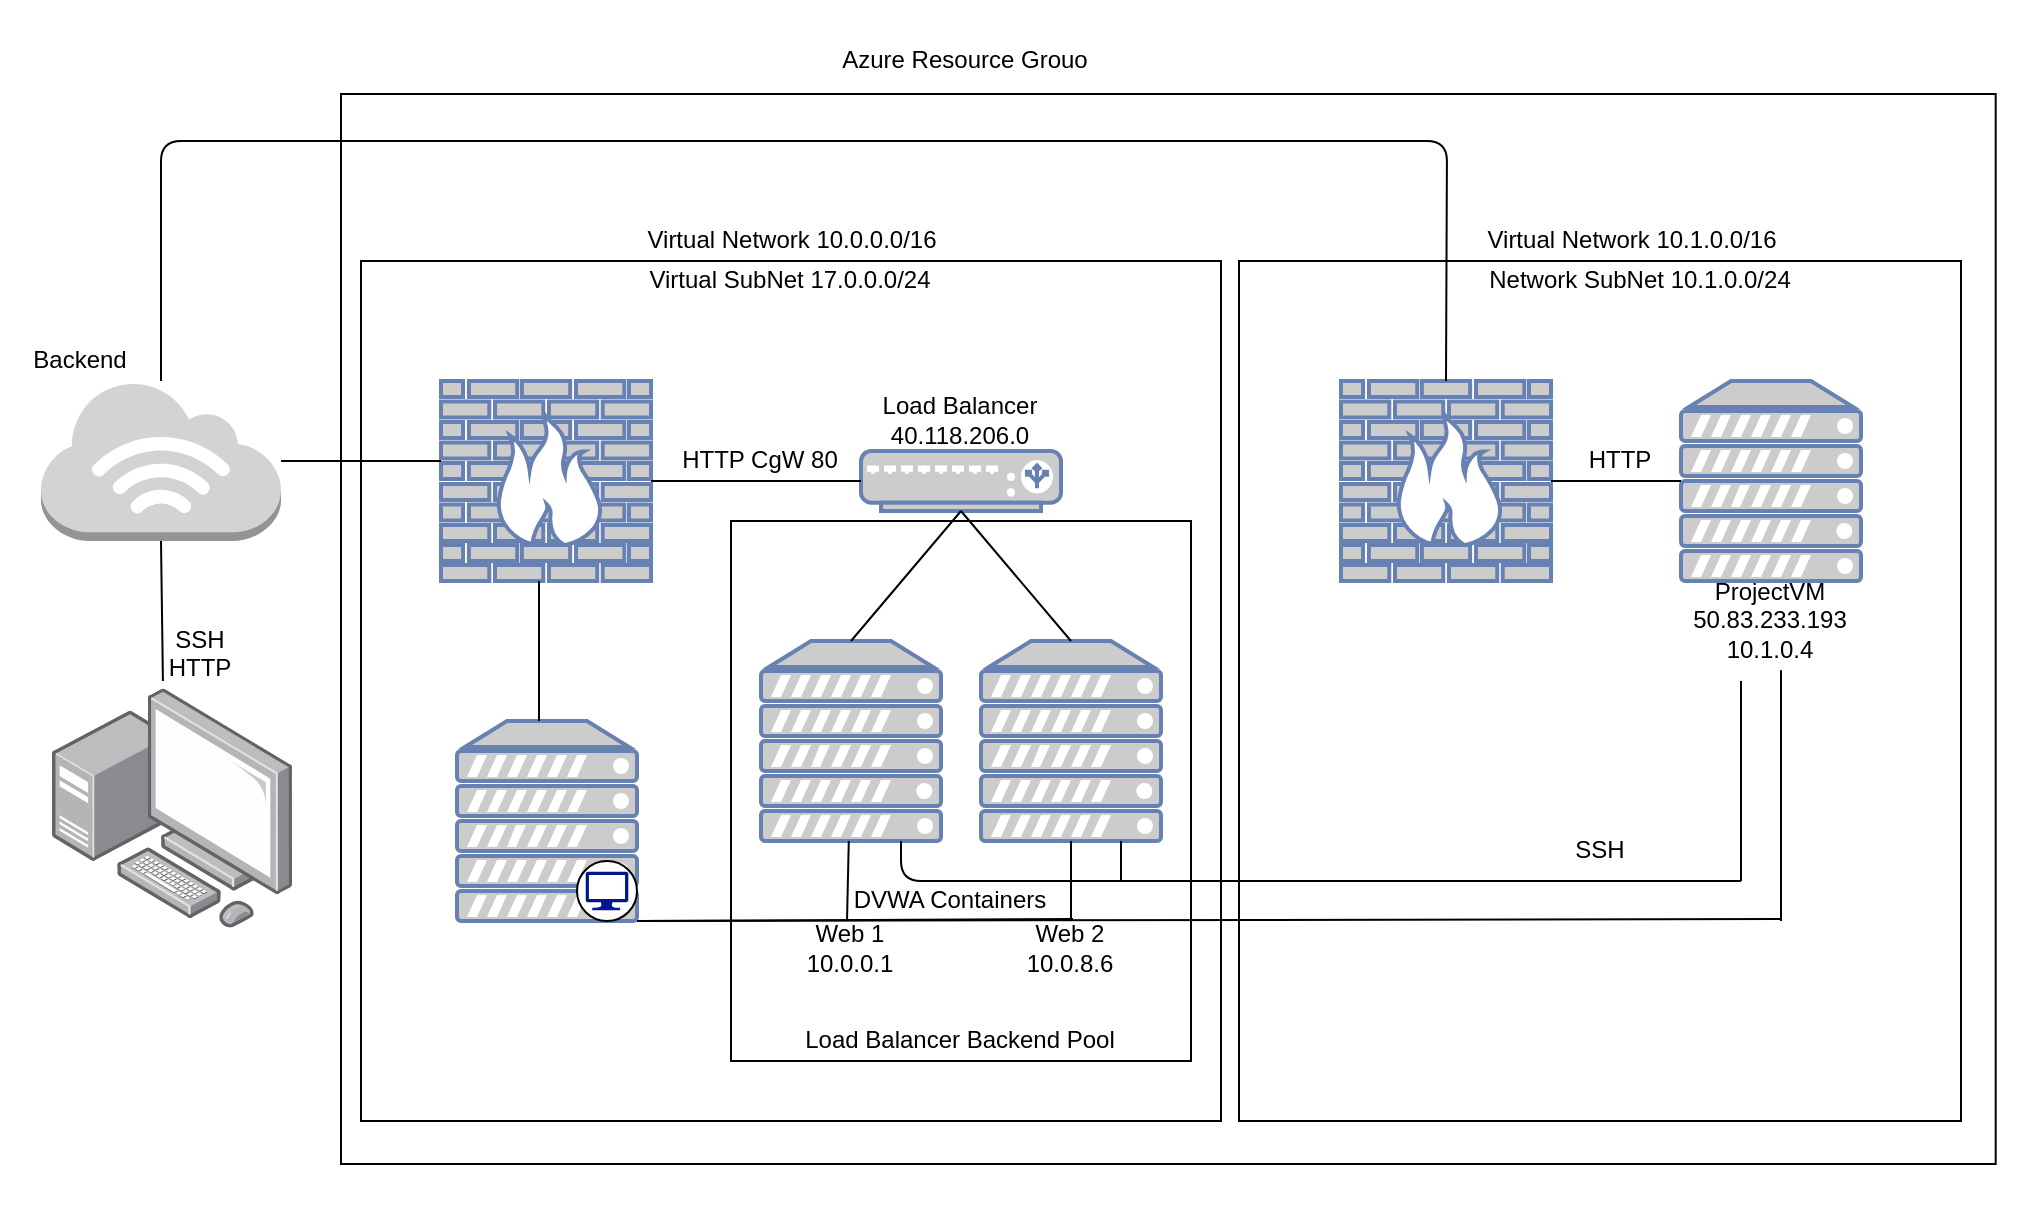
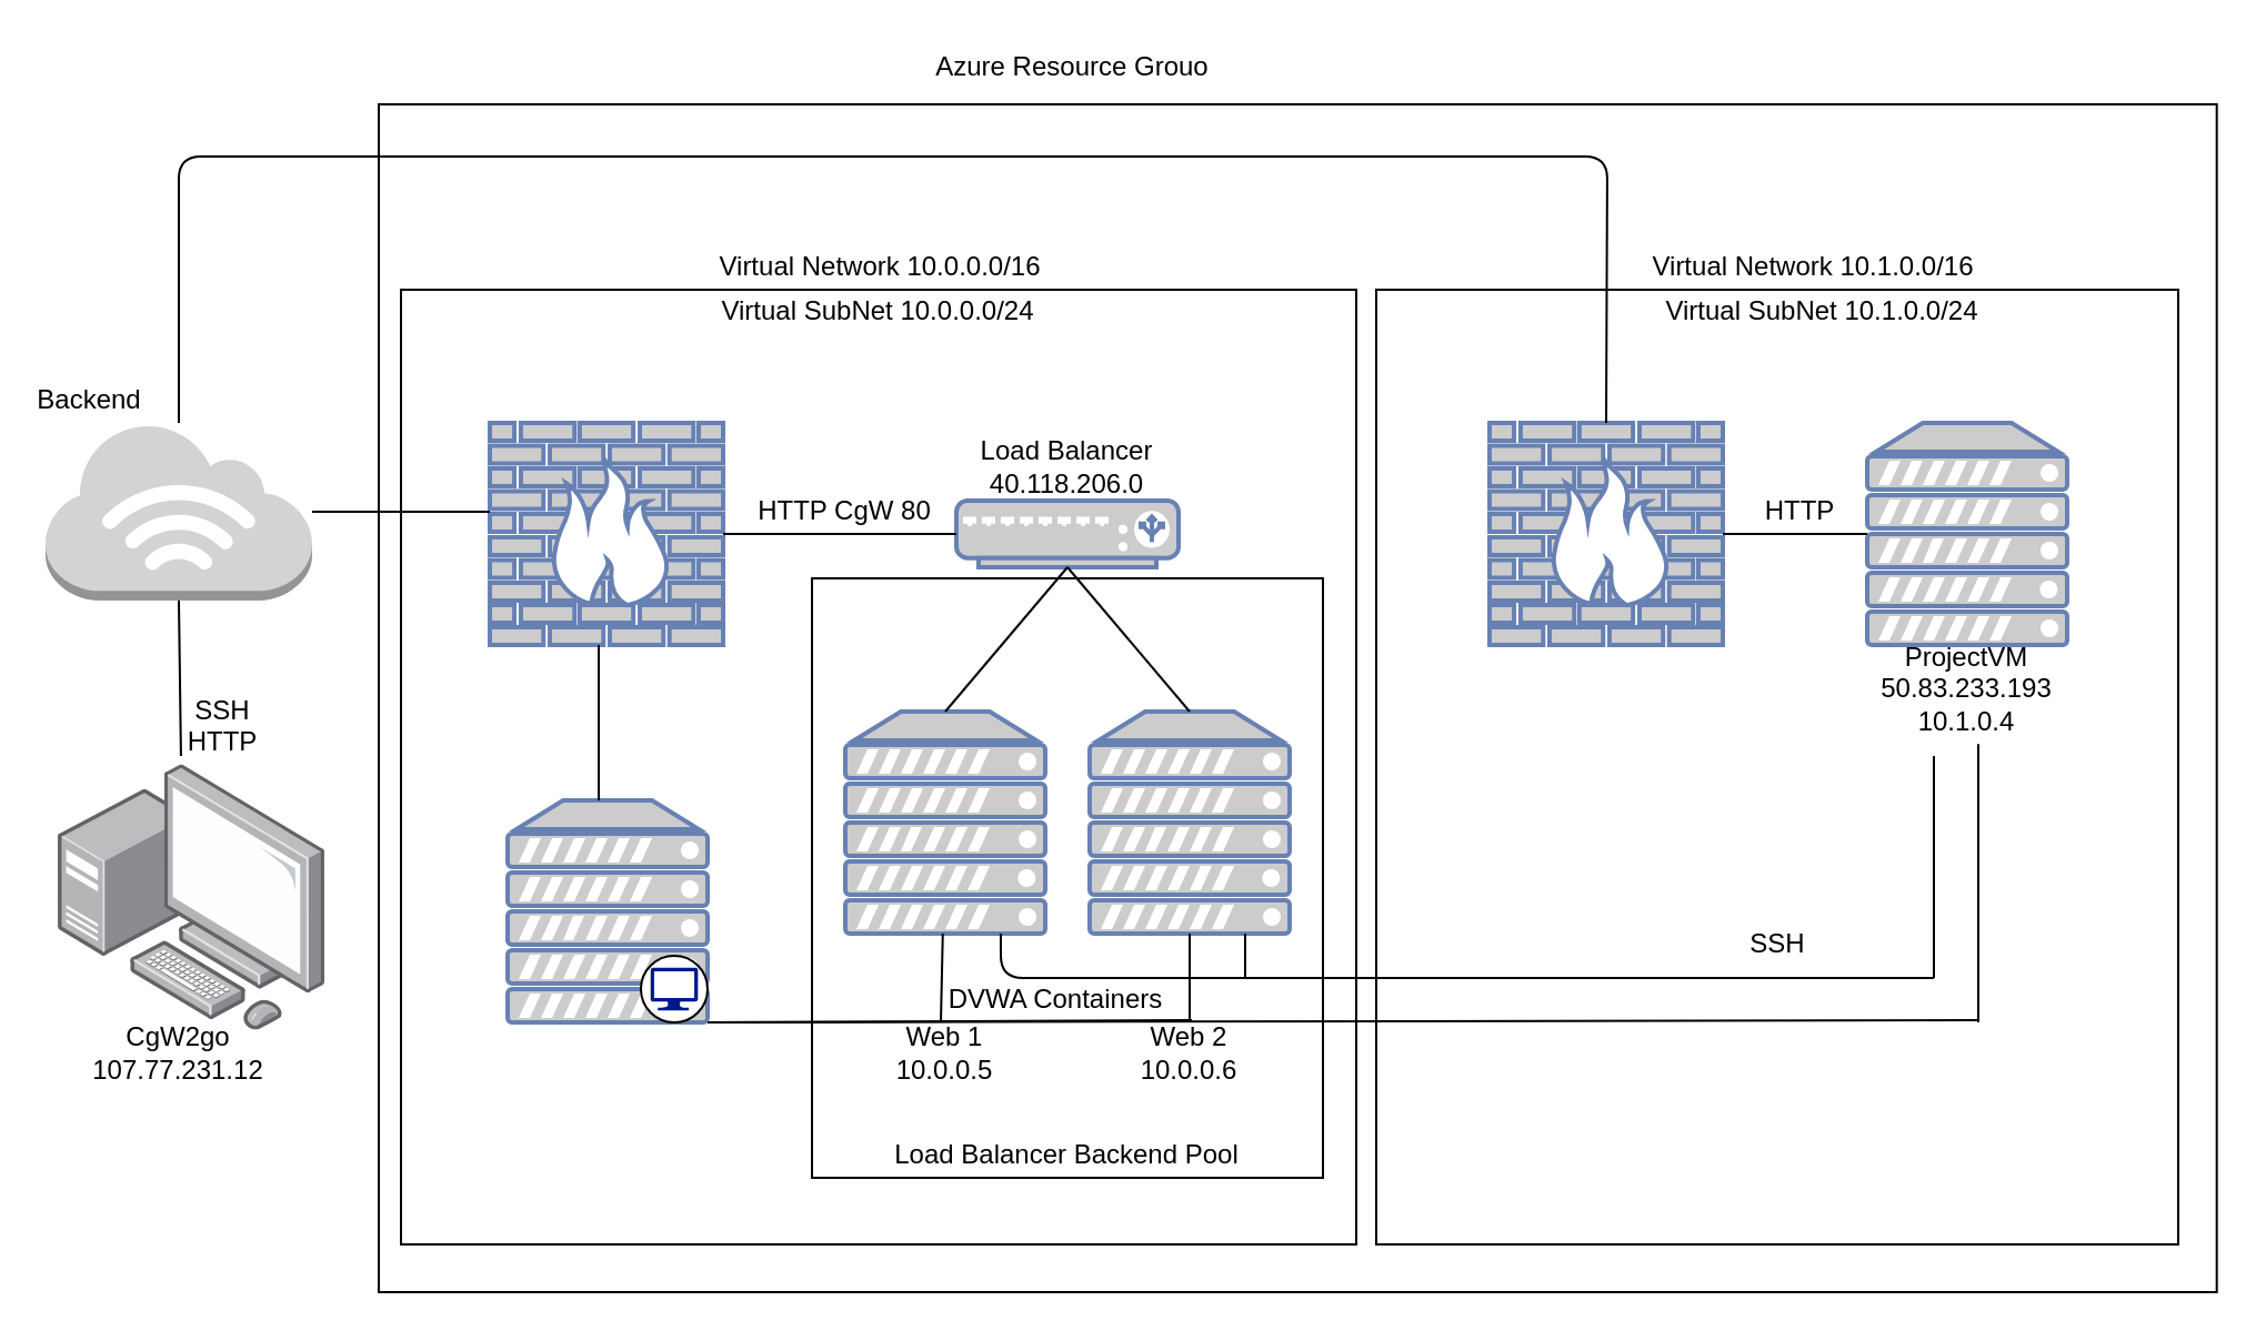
  <mxCell id="0" />
  <mxCell id="1" parent="0" />
  <mxCell id="2" value="" style="rounded=0;whiteSpace=wrap;html=1;fillColor=none;" parent="1" vertex="1"><mxGeometry x="170" y="46.5" width="827.34" height="535" as="geometry" /></mxCell>
  <mxCell id="3" value="" style="whiteSpace=wrap;html=1;aspect=fixed;fillColor=none;" parent="1" vertex="1"><mxGeometry x="180" y="130" width="430" height="430" as="geometry" /></mxCell>
  <mxCell id="4" value="" style="outlineConnect=0;dashed=0;verticalLabelPosition=bottom;verticalAlign=top;align=center;html=1;shape=mxgraph.aws3.internet_3;fillColor=#D2D3D3;gradientColor=none;" parent="1" vertex="1"><mxGeometry x="20" y="190" width="120" height="80" as="geometry" /></mxCell>
  <mxCell id="5" value="" style="points=[];aspect=fixed;html=1;align=center;shadow=0;dashed=0;image;image=img/lib/allied_telesis/computer_and_terminals/Personal_Computer_with_Server.svg;" parent="1" vertex="1"><mxGeometry x="26" y="344" width="120" height="120" as="geometry" /></mxCell>
  <mxCell id="6" value="" style="fontColor=#0066CC;verticalAlign=top;verticalLabelPosition=bottom;labelPosition=center;align=center;html=1;outlineConnect=0;fillColor=#CCCCCC;strokeColor=#6881B3;gradientColor=none;gradientDirection=north;strokeWidth=2;shape=mxgraph.networks.load_balancer;" parent="1" vertex="1"><mxGeometry x="430" y="225" width="100" height="30" as="geometry" /></mxCell>
  <mxCell id="7" value="" style="fontColor=#0066CC;verticalAlign=top;verticalLabelPosition=bottom;labelPosition=center;align=center;html=1;outlineConnect=0;fillColor=#CCCCCC;strokeColor=#6881B3;gradientColor=none;gradientDirection=north;strokeWidth=2;shape=mxgraph.networks.firewall;" parent="1" vertex="1"><mxGeometry x="220" y="190" width="105" height="100" as="geometry" /></mxCell>
  <mxCell id="8" value="" style="fontColor=#0066CC;verticalAlign=top;verticalLabelPosition=bottom;labelPosition=center;align=center;html=1;outlineConnect=0;fillColor=#CCCCCC;strokeColor=#6881B3;gradientColor=none;gradientDirection=north;strokeWidth=2;shape=mxgraph.networks.server;" parent="1" vertex="1"><mxGeometry x="228" y="360" width="90" height="100" as="geometry" /></mxCell>
  <mxCell id="9" value="" style="fontColor=#0066CC;verticalAlign=top;verticalLabelPosition=bottom;labelPosition=center;align=center;html=1;outlineConnect=0;fillColor=#CCCCCC;strokeColor=#6881B3;gradientColor=none;gradientDirection=north;strokeWidth=2;shape=mxgraph.networks.server;" parent="1" vertex="1"><mxGeometry x="380" y="320" width="90" height="100" as="geometry" /></mxCell>
  <mxCell id="10" value="" style="fontColor=#0066CC;verticalAlign=top;verticalLabelPosition=bottom;labelPosition=center;align=center;html=1;outlineConnect=0;fillColor=#CCCCCC;strokeColor=#6881B3;gradientColor=none;gradientDirection=north;strokeWidth=2;shape=mxgraph.networks.server;" parent="1" vertex="1"><mxGeometry x="490" y="320" width="90" height="100" as="geometry" /></mxCell>
  <mxCell id="11" value="" style="endArrow=none;html=1;entryX=0;entryY=0.4;entryDx=0;entryDy=0;entryPerimeter=0;" parent="1" source="4" target="7" edge="1"><mxGeometry width="50" height="50" relative="1" as="geometry"><mxPoint x="300" y="430" as="sourcePoint" /><mxPoint x="210" y="246" as="targetPoint" /><Array as="points"><mxPoint x="180" y="230" /></Array></mxGeometry></mxCell>
  <mxCell id="12" value="" style="endArrow=none;html=1;exitX=0.458;exitY=-0.033;exitDx=0;exitDy=0;exitPerimeter=0;entryX=0.5;entryY=1;entryDx=0;entryDy=0;entryPerimeter=0;" parent="1" source="5" target="4" edge="1"><mxGeometry width="50" height="50" relative="1" as="geometry"><mxPoint x="300" y="430" as="sourcePoint" /><mxPoint x="350" y="380" as="targetPoint" /></mxGeometry></mxCell>
  <mxCell id="13" value="" style="endArrow=none;html=1;exitX=1;exitY=0.5;exitDx=0;exitDy=0;exitPerimeter=0;entryX=0;entryY=0.5;entryDx=0;entryDy=0;entryPerimeter=0;" parent="1" source="7" target="6" edge="1"><mxGeometry width="50" height="50" relative="1" as="geometry"><mxPoint x="300" y="430" as="sourcePoint" /><mxPoint x="350" y="380" as="targetPoint" /></mxGeometry></mxCell>
  <mxCell id="14" value="" style="endArrow=none;html=1;exitX=0.5;exitY=0;exitDx=0;exitDy=0;exitPerimeter=0;entryX=0.5;entryY=1;entryDx=0;entryDy=0;entryPerimeter=0;" parent="1" source="9" target="6" edge="1"><mxGeometry width="50" height="50" relative="1" as="geometry"><mxPoint x="300" y="430" as="sourcePoint" /><mxPoint x="350" y="380" as="targetPoint" /></mxGeometry></mxCell>
  <mxCell id="15" value="" style="endArrow=none;html=1;entryX=0.5;entryY=1;entryDx=0;entryDy=0;entryPerimeter=0;exitX=0.5;exitY=0;exitDx=0;exitDy=0;exitPerimeter=0;" parent="1" source="10" target="6" edge="1"><mxGeometry width="50" height="50" relative="1" as="geometry"><mxPoint x="300" y="430" as="sourcePoint" /><mxPoint x="350" y="380" as="targetPoint" /></mxGeometry></mxCell>
  <mxCell id="16" value="" style="endArrow=none;html=1;exitX=1;exitY=1;exitDx=0;exitDy=0;exitPerimeter=0;" parent="1" source="8" edge="1"><mxGeometry width="50" height="50" relative="1" as="geometry"><mxPoint x="300" y="430" as="sourcePoint" /><mxPoint x="536" y="459" as="targetPoint" /></mxGeometry></mxCell>
  <mxCell id="17" value="" style="endArrow=none;html=1;" parent="1" target="9" edge="1"><mxGeometry width="50" height="50" relative="1" as="geometry"><mxPoint x="423" y="460" as="sourcePoint" /><mxPoint x="350" y="380" as="targetPoint" /></mxGeometry></mxCell>
  <mxCell id="18" value="" style="endArrow=none;html=1;entryX=0.5;entryY=1;entryDx=0;entryDy=0;entryPerimeter=0;" parent="1" target="10" edge="1"><mxGeometry width="50" height="50" relative="1" as="geometry"><mxPoint x="535" y="460" as="sourcePoint" /><mxPoint x="350" y="380" as="targetPoint" /></mxGeometry></mxCell>
  <mxCell id="19" value="SSH" style="text;html=1;strokeColor=none;fillColor=none;align=center;verticalAlign=middle;whiteSpace=wrap;rounded=0;" parent="1" vertex="1"><mxGeometry x="80" y="310" width="40" height="20" as="geometry" /></mxCell>
  <mxCell id="20" value="HTTP" style="text;html=1;strokeColor=none;fillColor=none;align=center;verticalAlign=middle;whiteSpace=wrap;rounded=0;" parent="1" vertex="1"><mxGeometry x="80" y="324" width="40" height="20" as="geometry" /></mxCell>
  <mxCell id="21" value="Backend" style="text;html=1;strokeColor=none;fillColor=none;align=center;verticalAlign=middle;whiteSpace=wrap;rounded=0;" parent="1" vertex="1"><mxGeometry x="20" y="170" width="40" height="20" as="geometry" /></mxCell>
  <mxCell id="22" value="" style="endArrow=none;html=1;entryX=0.213;entryY=0.465;entryDx=0;entryDy=0;entryPerimeter=0;" parent="1" edge="1"><mxGeometry width="50" height="50" relative="1" as="geometry"><mxPoint x="269" y="360" as="sourcePoint" /><mxPoint x="269" y="290" as="targetPoint" /></mxGeometry></mxCell>
  <mxCell id="23" value="HTTP CgW 80" style="text;html=1;strokeColor=none;fillColor=none;align=center;verticalAlign=middle;whiteSpace=wrap;rounded=0;" parent="1" vertex="1"><mxGeometry x="340" y="220" width="80" height="20" as="geometry" /></mxCell>
  <mxCell id="24" value="" style="rounded=0;whiteSpace=wrap;html=1;fillColor=none;" parent="1" vertex="1"><mxGeometry x="365" y="260" width="230" height="270" as="geometry" /></mxCell>
  <mxCell id="25" value="DVWA Containers" style="text;html=1;strokeColor=none;fillColor=none;align=center;verticalAlign=middle;whiteSpace=wrap;rounded=0;" parent="1" vertex="1"><mxGeometry x="420" y="440" width="110" height="20" as="geometry" /></mxCell>
+ <mxCell id="26" value="CgW2go&lt;br&gt;107.77.231.12" style="text;html=1;strokeColor=none;fillColor=none;align=center;verticalAlign=middle;whiteSpace=wrap;rounded=0;" parent="1" vertex="1"><mxGeometry x="50" y="464" width="60" height="20" as="geometry" /></mxCell>
  <mxCell id="27" value="" style="ellipse;whiteSpace=wrap;html=1;aspect=fixed;" parent="1" vertex="1"><mxGeometry x="288" y="430" width="30" height="30" as="geometry" /></mxCell>
  <mxCell id="28" value="" style="aspect=fixed;pointerEvents=1;shadow=0;dashed=0;html=1;strokeColor=none;labelPosition=center;verticalLabelPosition=bottom;verticalAlign=top;align=center;fillColor=#00188D;shape=mxgraph.azure.computer" parent="1" vertex="1"><mxGeometry x="292.34" y="435.4" width="21.33" height="19.2" as="geometry" /></mxCell>
- <mxCell id="29" value="Web 1&lt;br&gt;10.0.0.1" style="text;html=1;strokeColor=none;fillColor=none;align=center;verticalAlign=middle;whiteSpace=wrap;rounded=0;" parent="1" vertex="1"><mxGeometry x="405" y="464" width="40" height="20" as="geometry" /></mxCell>
- <mxCell id="30" value="Web 2&lt;br&gt;10.0.8.6" style="text;html=1;strokeColor=none;fillColor=none;align=center;verticalAlign=middle;whiteSpace=wrap;rounded=0;" parent="1" vertex="1"><mxGeometry x="515" y="464" width="40" height="20" as="geometry" /></mxCell>
+ <mxCell id="29" value="Web 1&lt;br&gt;10.0.0.5" style="text;html=1;strokeColor=none;fillColor=none;align=center;verticalAlign=middle;whiteSpace=wrap;rounded=0;" parent="1" vertex="1"><mxGeometry x="405" y="464" width="40" height="20" as="geometry" /></mxCell>
+ <mxCell id="30" value="Web 2&lt;br&gt;10.0.0.6" style="text;html=1;strokeColor=none;fillColor=none;align=center;verticalAlign=middle;whiteSpace=wrap;rounded=0;" parent="1" vertex="1"><mxGeometry x="515" y="464" width="40" height="20" as="geometry" /></mxCell>
  <mxCell id="31" value="Load Balancer Backend Pool" style="text;html=1;strokeColor=none;fillColor=none;align=center;verticalAlign=middle;whiteSpace=wrap;rounded=0;" parent="1" vertex="1"><mxGeometry x="400" y="510" width="160" height="20" as="geometry" /></mxCell>
  <mxCell id="32" value="Azure Resource Grouo" style="text;html=1;strokeColor=none;fillColor=none;align=center;verticalAlign=middle;whiteSpace=wrap;rounded=0;" parent="1" vertex="1"><mxGeometry x="420" y="20" width="125" height="20" as="geometry" /></mxCell>
  <mxCell id="33" value="Load Balancer 40.118.206.0" style="text;html=1;strokeColor=none;fillColor=none;align=center;verticalAlign=middle;whiteSpace=wrap;rounded=0;" parent="1" vertex="1"><mxGeometry x="435" y="200" width="90" height="20" as="geometry" /></mxCell>
  <mxCell id="34" value="Virtual Network 10.0.0.0/16" style="text;html=1;strokeColor=none;fillColor=none;align=center;verticalAlign=middle;whiteSpace=wrap;rounded=0;" parent="1" vertex="1"><mxGeometry x="270" y="110" width="252" height="20" as="geometry" /></mxCell>
- <mxCell id="35" value="Virtual SubNet 17.0.0.0/24" style="text;html=1;strokeColor=none;fillColor=none;align=center;verticalAlign=middle;whiteSpace=wrap;rounded=0;" parent="1" vertex="1"><mxGeometry x="305" y="130" width="180" height="20" as="geometry" /></mxCell>
+ <mxCell id="35" value="Virtual SubNet 10.0.0.0/24" style="text;html=1;strokeColor=none;fillColor=none;align=center;verticalAlign=middle;whiteSpace=wrap;rounded=0;" parent="1" vertex="1"><mxGeometry x="305" y="130" width="180" height="20" as="geometry" /></mxCell>
  <mxCell id="36" value="" style="rounded=0;whiteSpace=wrap;html=1;fillColor=none;" vertex="1" parent="1"><mxGeometry x="619" y="130" width="361" height="430" as="geometry" /></mxCell>
  <mxCell id="37" value="" style="fontColor=#0066CC;verticalAlign=top;verticalLabelPosition=bottom;labelPosition=center;align=center;html=1;outlineConnect=0;fillColor=#CCCCCC;strokeColor=#6881B3;gradientColor=none;gradientDirection=north;strokeWidth=2;shape=mxgraph.networks.firewall;" vertex="1" parent="1"><mxGeometry x="670" y="190" width="105" height="100" as="geometry" /></mxCell>
  <mxCell id="38" value="Virtual Network 10.1.0.0/16" style="text;html=1;strokeColor=none;fillColor=none;align=center;verticalAlign=middle;whiteSpace=wrap;rounded=0;" vertex="1" parent="1"><mxGeometry x="690" y="110" width="252" height="20" as="geometry" /></mxCell>
- <mxCell id="39" value="Network SubNet 10.1.0.0/24" style="text;html=1;strokeColor=none;fillColor=none;align=center;verticalAlign=middle;whiteSpace=wrap;rounded=0;" vertex="1" parent="1"><mxGeometry x="730" y="130" width="180" height="20" as="geometry" /></mxCell>
+ <mxCell id="39" value="Virtual SubNet 10.1.0.0/24" style="text;html=1;strokeColor=none;fillColor=none;align=center;verticalAlign=middle;whiteSpace=wrap;rounded=0;" vertex="1" parent="1"><mxGeometry x="730" y="130" width="180" height="20" as="geometry" /></mxCell>
  <mxCell id="40" value="" style="fontColor=#0066CC;verticalAlign=top;verticalLabelPosition=bottom;labelPosition=center;align=center;html=1;outlineConnect=0;fillColor=#CCCCCC;strokeColor=#6881B3;gradientColor=none;gradientDirection=north;strokeWidth=2;shape=mxgraph.networks.server;" vertex="1" parent="1"><mxGeometry x="840" y="190" width="90" height="100" as="geometry" /></mxCell>
  <mxCell id="41" value="" style="endArrow=none;html=1;strokeColor=#000000;" edge="1" parent="1" source="37" target="40"><mxGeometry width="50" height="50" relative="1" as="geometry"><mxPoint x="780" y="280" as="sourcePoint" /><mxPoint x="830" y="230" as="targetPoint" /></mxGeometry></mxCell>
  <mxCell id="42" value="" style="endArrow=none;html=1;strokeColor=#000000;entryX=0.5;entryY=0;entryDx=0;entryDy=0;entryPerimeter=0;" edge="1" parent="1" target="37"><mxGeometry width="50" height="50" relative="1" as="geometry"><mxPoint x="80" y="190" as="sourcePoint" /><mxPoint x="150" y="70" as="targetPoint" /><Array as="points"><mxPoint x="80" y="70" /><mxPoint x="723" y="70" /></Array></mxGeometry></mxCell>
  <mxCell id="43" value="HTTP" style="text;html=1;strokeColor=none;fillColor=none;align=center;verticalAlign=middle;whiteSpace=wrap;rounded=0;" vertex="1" parent="1"><mxGeometry x="790" y="220" width="40" height="20" as="geometry" /></mxCell>
  <mxCell id="44" value="" style="endArrow=none;html=1;exitX=1;exitY=1;exitDx=0;exitDy=0;exitPerimeter=0;" edge="1" parent="1" source="8"><mxGeometry width="50" height="50" relative="1" as="geometry"><mxPoint x="318" y="460" as="sourcePoint" /><mxPoint x="890" y="459" as="targetPoint" /></mxGeometry></mxCell>
  <mxCell id="45" value="" style="endArrow=none;html=1;strokeColor=#000000;" edge="1" parent="1"><mxGeometry width="50" height="50" relative="1" as="geometry"><mxPoint x="890" y="460" as="sourcePoint" /><mxPoint x="890" y="350" as="targetPoint" /><Array as="points"><mxPoint x="890" y="330" /></Array></mxGeometry></mxCell>
  <mxCell id="46" value="" style="endArrow=none;html=1;strokeColor=#000000;" edge="1" parent="1"><mxGeometry width="50" height="50" relative="1" as="geometry"><mxPoint x="870" y="440" as="sourcePoint" /><mxPoint x="450" y="420" as="targetPoint" /><Array as="points"><mxPoint x="450" y="440" /></Array></mxGeometry></mxCell>
  <mxCell id="47" value="ProjectVM&lt;br&gt;50.83.233.193&lt;br&gt;10.1.0.4" style="text;html=1;strokeColor=none;fillColor=none;align=center;verticalAlign=middle;whiteSpace=wrap;rounded=0;" vertex="1" parent="1"><mxGeometry x="865" y="300" width="40" height="20" as="geometry" /></mxCell>
  <mxCell id="48" value="" style="endArrow=none;html=1;strokeColor=#000000;" edge="1" parent="1"><mxGeometry width="50" height="50" relative="1" as="geometry"><mxPoint x="870" y="440" as="sourcePoint" /><mxPoint x="870" y="340" as="targetPoint" /></mxGeometry></mxCell>
  <mxCell id="49" value="" style="endArrow=none;html=1;strokeColor=#000000;" edge="1" parent="1"><mxGeometry width="50" height="50" relative="1" as="geometry"><mxPoint x="560" y="440" as="sourcePoint" /><mxPoint x="560" y="420" as="targetPoint" /></mxGeometry></mxCell>
  <mxCell id="50" value="SSH" style="text;html=1;strokeColor=none;fillColor=none;align=center;verticalAlign=middle;whiteSpace=wrap;rounded=0;" vertex="1" parent="1"><mxGeometry x="780" y="415" width="40" height="20" as="geometry" /></mxCell>
